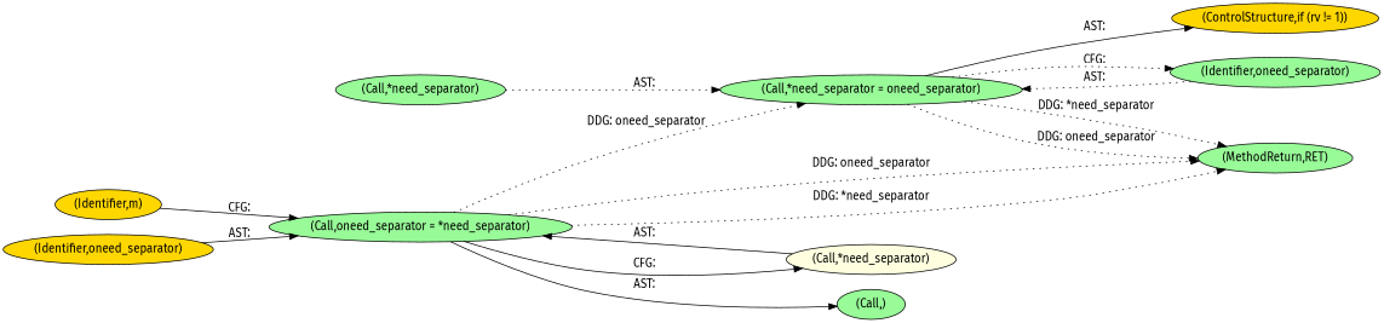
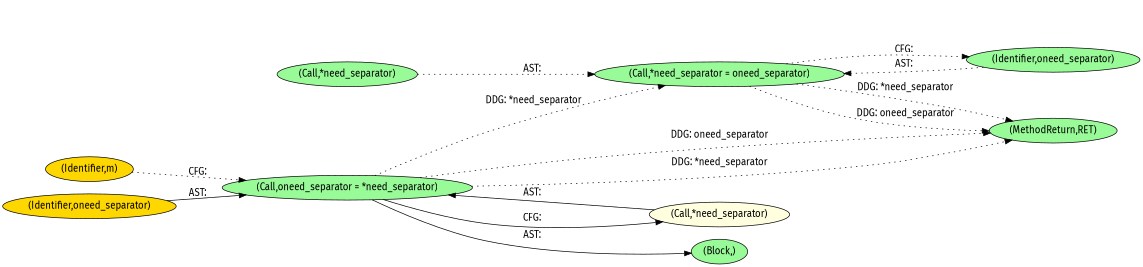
  digraph {
    fontname="Fira Sans"
    rankdir=LR
    node [fillcolor=palegreen fontname="Fira Sans" style=filled]
    edge [fontname="Fira Sans" style=dotted]
    n1 [label="(Call,oneed_separator = *need_separator)"]
    n2 [label="(Call,*need_separator = oneed_separator)"]
    n3 [label="(MethodReturn,RET)"]
-   n4 [label="(Call,)"]
+   n4 [label="(Block,)"]
    n5 [fillcolor=lightyellow label="(Call,*need_separator)"]
-   n6 [fillcolor=gold label="(ControlStructure,if (rv != 1))"]
    n7 [label="(Identifier,oneed_separator)"]
    n8 [label="(Call,*need_separator)"]
    n9 [fillcolor=gold label="(Identifier,m)"]
    n10 [fillcolor=gold label="(Identifier,oneed_separator)"]
-   n1 -> n2 [label="DDG: oneed_separator"]
+   n1 -> n2 [label="DDG: *need_separator"]
    n1 -> n3 [label="DDG: *need_separator"]
    n1 -> n3 [label="DDG: oneed_separator"]
    n1 -> n4 [label="AST: " style=solid]
    n1 -> n5 [label="CFG: " style=solid]
    n2 -> n3 [label="DDG: oneed_separator"]
    n2 -> n3 [label="DDG: *need_separator"]
-   n2 -> n6 [label="AST: " style=solid]
    n2 -> n7 [label="CFG: "]
    n5 -> n1 [label="AST: " style=solid]
    n7 -> n2 [label="AST: "]
    n8 -> n2 [label="AST: "]
-   n9 -> n1 [label="CFG: " style=solid]
+   n9 -> n1 [label="CFG: "]
    n10 -> n1 [label="AST: " style=solid]
  }
